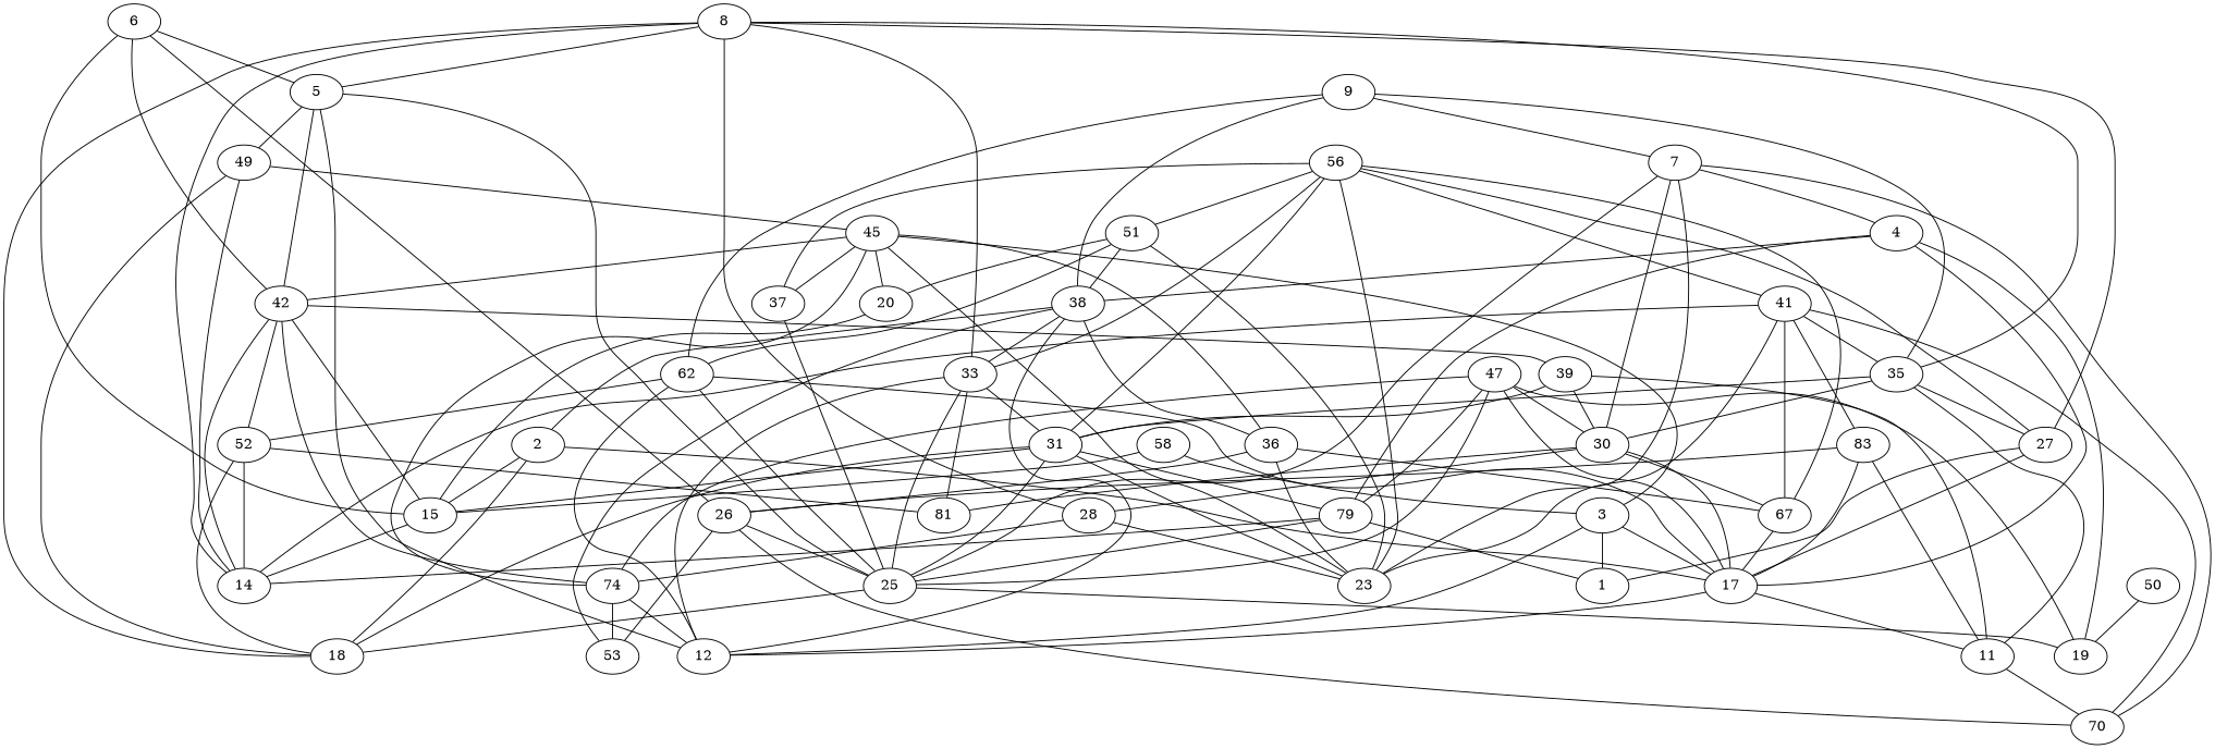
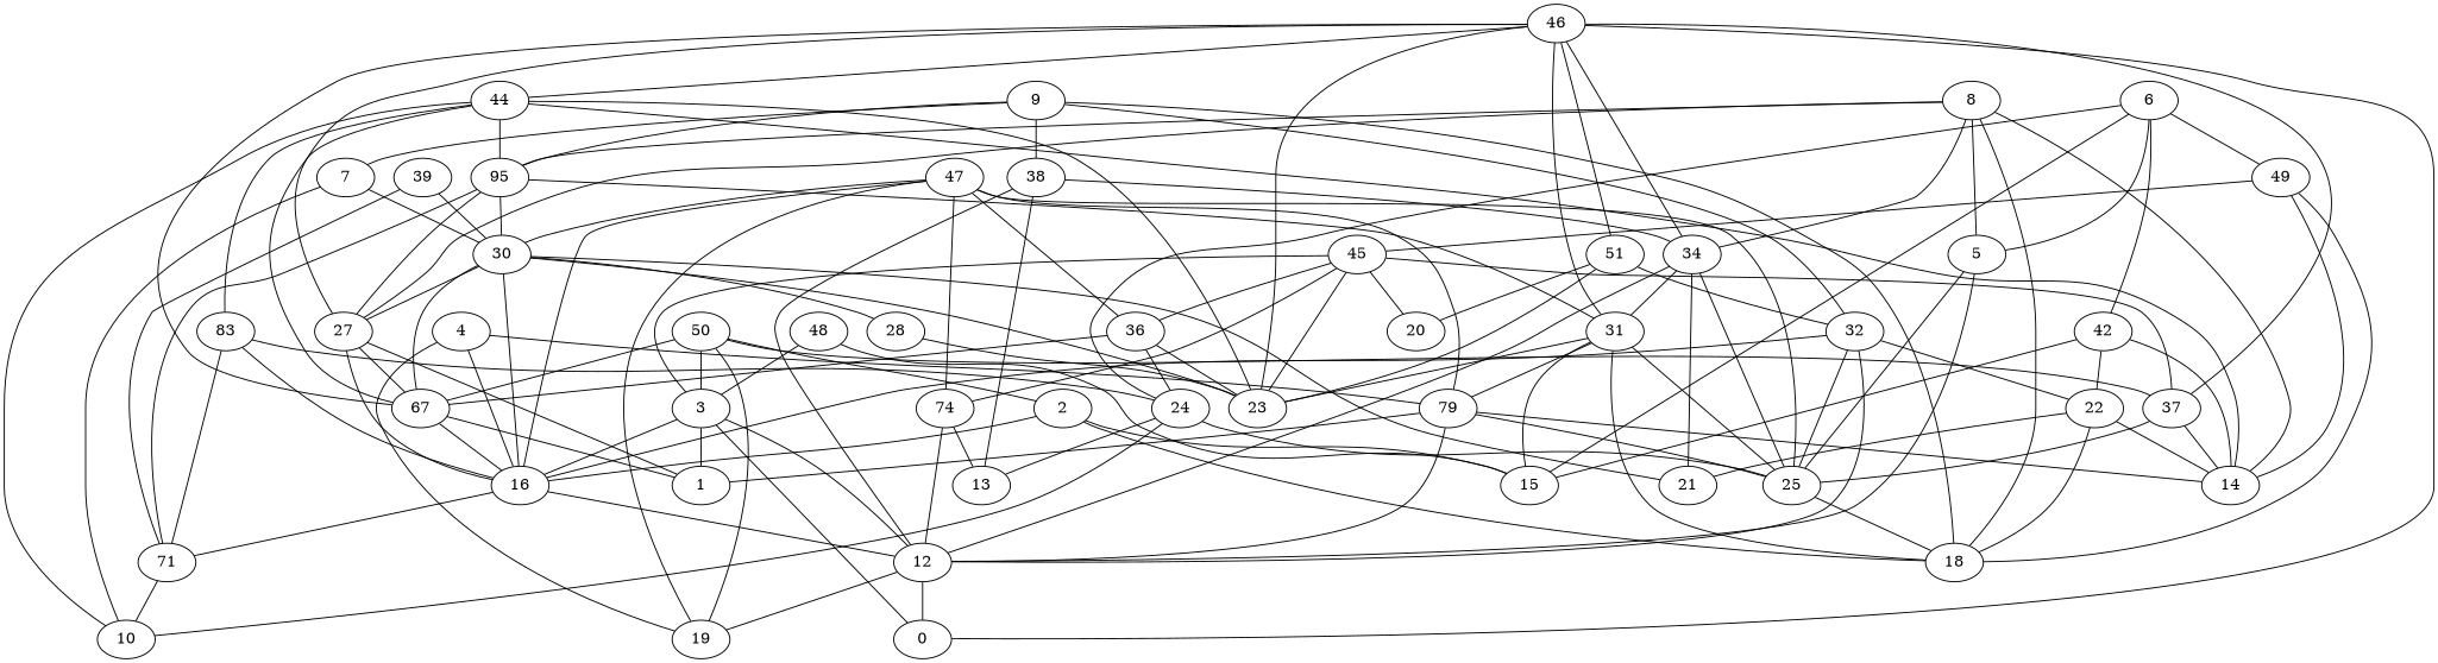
  digraph {
    edge [color=black dir=none]
    39
-   11
+   11 [label=71]
    30
    31
-   10 [label=70]
+   10
    27
-   16 [label=17]
-   21 [label=81]
+   16
+   21
    28
    n10 [label=67]
-   35
+   35 [label=95]
    15
    23
    25
    18
    n16 [label=79]
    1
    12
-   33
+   33 [label=34]
    20
    n21 [label=74]
    n22 [label=51]
    38
-   32 [label=62]
-   13 [label=53]
+   32
+   13
    36
-   22 [label=52]
+   22
    19
    14
-   46 [label=56]
+   46
    37
-   44 [label=41]
+   0
+   44
    n34 [label=83]
    7
    4
-   26
+   26 [label=24]
    2
    9
    47
    8
    5
    42
-   48 [label=58]
+   48
    3
    49
    45
    n48 [label=50]
    6
    subgraph sub_1 {
      39
      11
      30
      31
      10
      27
      16
      21
      28
      n10
      35
      15
      23
      25
      18
      n16
      1
      12
      33
      20
      n21
      n22
      38
      32
      13
      36
      22
      19
      14
      46
      37
+     0
      44
      n34
      7
      4
      26
      2
      9
      47
      8
      5
      42
      48
      3
      49
      45
      n48
      6
    }
    39 -> 11
    39 -> 30
-   39 -> 31
    11 -> 10
+   30 -> 27
    30 -> 16
    30 -> 21
    30 -> 28
    30 -> n10
    31 -> 15
    31 -> 23
    31 -> 25
    31 -> 18
    31 -> n16
    27 -> 16
+   27 -> n10
    27 -> 1
    16 -> 11
    16 -> 12
    28 -> 23
-   28 -> n21
    n10 -> 16
+   n10 -> 1
    35 -> 11
    35 -> 30
    35 -> 31
    35 -> 27
    25 -> 18
-   25 -> 19
+   12 -> 19
    n16 -> 25
    n16 -> 1
+   n16 -> 12
    n16 -> 14
+   12 -> 0
    33 -> 31
    33 -> 21
    33 -> 25
    33 -> 12
-   20 -> 15
    n21 -> 12
    n21 -> 13
    n22 -> 23
    n22 -> 20
-   n22 -> 38
    n22 -> 32
    38 -> 12
    38 -> 33
    38 -> 13
-   38 -> 36
+   47 -> 36
    32 -> 16
    32 -> 25
    32 -> 12
    32 -> 22
    36 -> n10
    36 -> 23
    36 -> 26
    22 -> 21
    22 -> 18
    22 -> 14
    46 -> 31
    46 -> 27
    46 -> n10
    46 -> 23
    46 -> 33
    46 -> n22
    46 -> 37
+   46 -> 0
    46 -> 44
    37 -> 25
-   15 -> 14
+   37 -> 14
    44 -> 10
    44 -> n10
    44 -> 35
    44 -> 23
    44 -> 14
    44 -> n34
    n34 -> 11
    n34 -> 16
    n34 -> 26
    7 -> 30
    7 -> 10
-   7 -> 23
-   7 -> 25
-   7 -> 4
+   30 -> 23
    4 -> 16
    4 -> n16
-   4 -> 38
    4 -> 19
    26 -> 10
    26 -> 25
    26 -> 13
    2 -> 16
    2 -> 15
    2 -> 18
    9 -> 35
+   9 -> 18
    9 -> 38
    9 -> 32
    9 -> 7
    47 -> 30
    47 -> 16
    47 -> 25
    47 -> n16
    47 -> n21
    47 -> 19
    8 -> 27
-   8 -> 28
    8 -> 35
    8 -> 18
    8 -> 33
    8 -> 14
    8 -> 5
    5 -> 25
    5 -> 12
-   5 -> 42
-   42 -> 39
    42 -> 15
-   42 -> n21
    42 -> 22
    42 -> 14
    48 -> 15
    48 -> 3
    3 -> 16
    3 -> 1
    3 -> 12
+   3 -> 0
    49 -> 18
    49 -> 14
    49 -> 45
    45 -> 23
    45 -> 20
    45 -> n21
    45 -> 36
    45 -> 37
-   45 -> 42
    45 -> 3
+   n48 -> n10
    n48 -> 19
-   38 -> 2
+   n48 -> 37
+   n48 -> 2
+   n48 -> 3
    6 -> 15
    6 -> 26
    6 -> 5
    6 -> 42
-   5 -> 49
+   6 -> 49
  }
